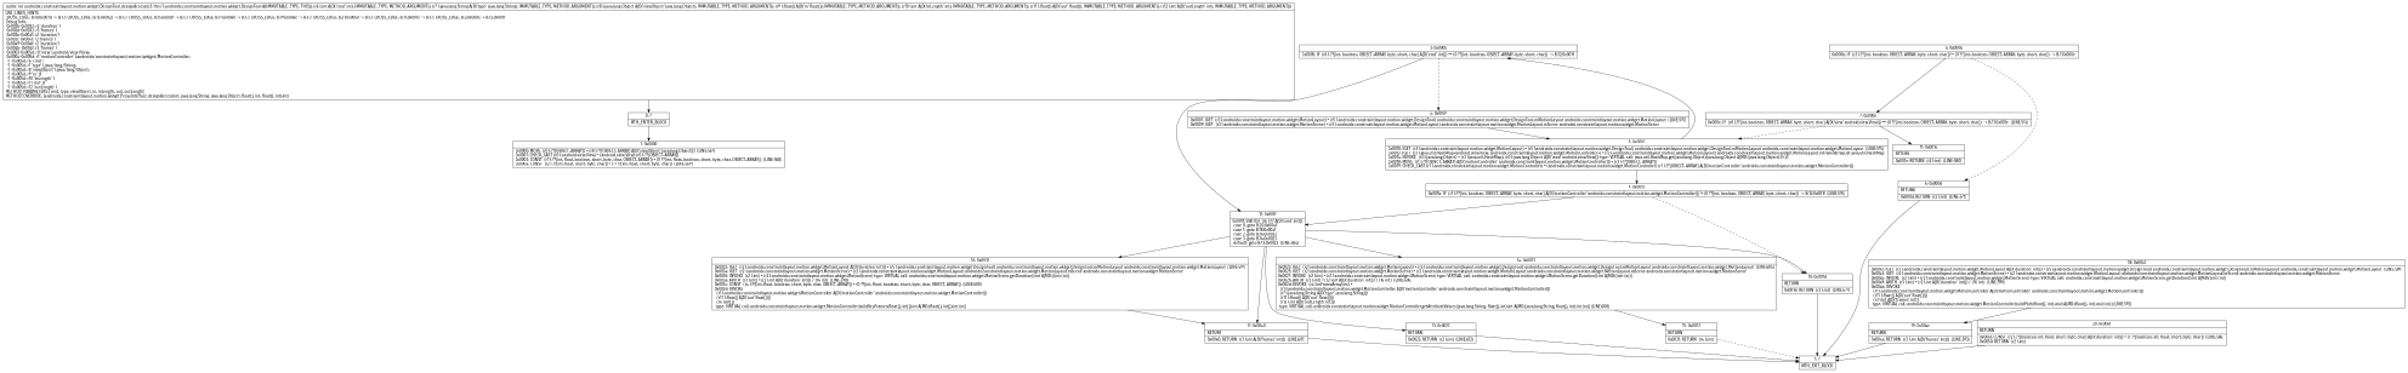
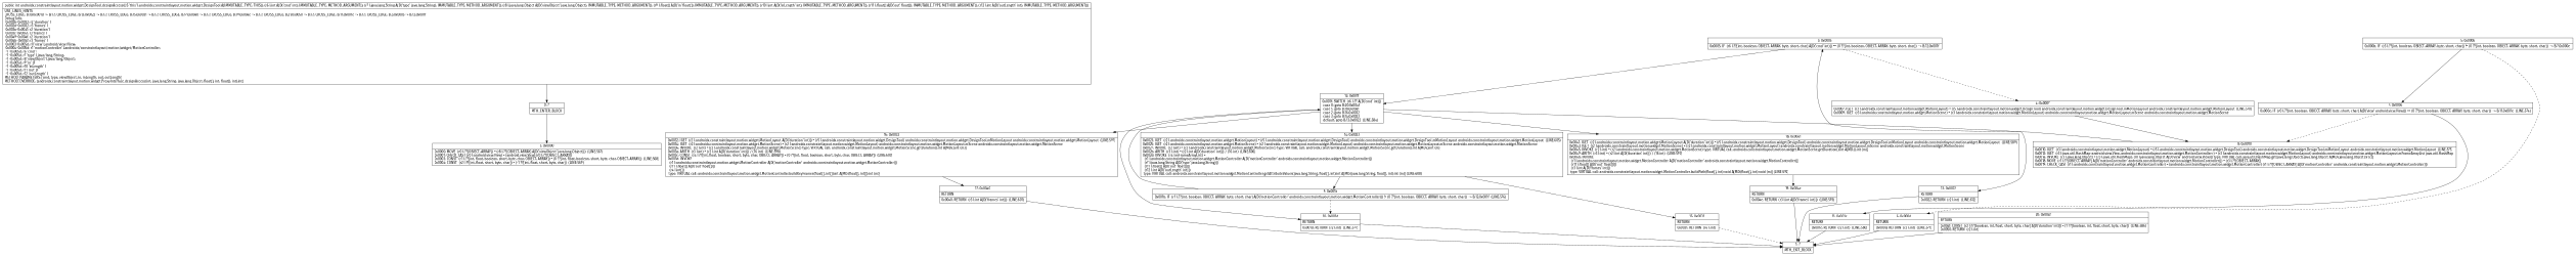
  digraph {
    fontname="Fira Sans"
    node [fontname="Fira Sans" shape=record]
    edge [fontname="Fira Sans"]
    n1 [label="{0\:\ ?|MTH_ENTER_BLOCK\l}"]
    n2 [label="{2\:\ 0x0000|0x0000: MOVE  (r0 I:??[OBJECT, ARRAY]) = (r8 I:??[OBJECT, ARRAY] A[D('viewObject' java.lang.Object)])  (LINE:567)\l0x0001: CHECK_CAST (r0 I:android.view.View) = (android.view.View) (r0 I:??[OBJECT, ARRAY]) \l0x0003: CONST  (r1 I:??[int, float, boolean, short, byte, char, OBJECT, ARRAY]) = (0 ??[int, float, boolean, short, byte, char, OBJECT, ARRAY])  (LINE:568)\l0x0004: CONST  (r2 I:??[int, float, short, byte, char]) = (\-1 ??[int, float, short, byte, char])  (LINE:569)\l}"]
    n3 [label="{3\:\ 0x0005|0x0005: IF  (r6 I:??[int, boolean, OBJECT, ARRAY, byte, short, char] A[D('cmd' int)]) == (0 ??[int, boolean, OBJECT, ARRAY, byte, short, char])  \-\> B:12:0x001f \l}"]
    n4 [label="{4\:\ 0x0007|0x0007: IGET  (r3 I:androidx.constraintlayout.motion.widget.MotionLayout) = (r5 I:androidx.constraintlayout.motion.widget.DesignTool) androidx.constraintlayout.motion.widget.DesignTool.mMotionLayout androidx.constraintlayout.motion.widget.MotionLayout  (LINE:570)\l0x0009: IGET  (r3 I:androidx.constraintlayout.motion.widget.MotionScene) = (r3 I:androidx.constraintlayout.motion.widget.MotionLayout) androidx.constraintlayout.motion.widget.MotionLayout.mScene androidx.constraintlayout.motion.widget.MotionScene \l}"]
    n5 [label="{12\:\ 0x001f|0x001f: SWITCH  (r6 I:?? A[D('cmd' int)])\l case 0: goto B:20:0x004f\l case 1: goto B:18:0x0041\l case 2: goto B:16:0x0032\l case 3: goto B:14:0x0023\l default: goto B:13:0x0022  (LINE:584)\l}"]
    n6 [label="{8\:\ 0x0010|0x0010: IGET  (r3 I:androidx.constraintlayout.motion.widget.MotionLayout) = (r5 I:androidx.constraintlayout.motion.widget.DesignTool) androidx.constraintlayout.motion.widget.DesignTool.mMotionLayout androidx.constraintlayout.motion.widget.MotionLayout  (LINE:575)\l0x0012: IGET  (r3 I:java.util.HashMap\<android.view.View, androidx.constraintlayout.motion.widget.MotionController\>) = (r3 I:androidx.constraintlayout.motion.widget.MotionLayout) androidx.constraintlayout.motion.widget.MotionLayout.mFrameArrayList java.util.HashMap \l0x0014: INVOKE  (r3 I:java.lang.Object) = (r3 I:java.util.HashMap), (r0 I:java.lang.Object A[D('view' android.view.View)]) type: VIRTUAL call: java.util.HashMap.get(java.lang.Object):java.lang.Object A[MD:(java.lang.Object):V (c)]\l0x0018: MOVE  (r1 I:??[OBJECT, ARRAY] A[D('motionController' androidx.constraintlayout.motion.widget.MotionController)]) = (r3 I:??[OBJECT, ARRAY]) \l0x0019: CHECK_CAST (r1 I:androidx.constraintlayout.motion.widget.MotionController) = (androidx.constraintlayout.motion.widget.MotionController) (r1 I:??[OBJECT, ARRAY] A[D('motionController' androidx.constraintlayout.motion.widget.MotionController)]) \l}"]
    n7 [label="{10\:\ 0x001d|RETURN\l|0x001d: RETURN  (r2 I:int)  (LINE:577)\l}"]
    n8 [label="{13\:\ 0x0022|RETURN\l|0x0022: RETURN  (r2 I:int)  (LINE:612)\l}"]
    n9 [label="{14\:\ 0x0023|0x0023: IGET  (r2 I:androidx.constraintlayout.motion.widget.MotionLayout) = (r5 I:androidx.constraintlayout.motion.widget.DesignTool) androidx.constraintlayout.motion.widget.DesignTool.mMotionLayout androidx.constraintlayout.motion.widget.MotionLayout  (LINE:605)\l0x0025: IGET  (r2 I:androidx.constraintlayout.motion.widget.MotionScene) = (r2 I:androidx.constraintlayout.motion.widget.MotionLayout) androidx.constraintlayout.motion.widget.MotionLayout.mScene androidx.constraintlayout.motion.widget.MotionScene \l0x0027: INVOKE  (r2 I:int) = (r2 I:androidx.constraintlayout.motion.widget.MotionScene) type: VIRTUAL call: androidx.constraintlayout.motion.widget.MotionScene.getDuration():int A[MD:():int (m)]\l0x002b: ARITH  (r3 I:int) = (r2 I:int A[D('duration' int)]) \/ (16 int)  (LINE:606)\l0x002d: INVOKE  (r4 I:mFrameArrayList) = \l  (r1 I:androidx.constraintlayout.motion.widget.MotionController A[D('motionController' androidx.constraintlayout.motion.widget.MotionController)])\l  (r7 I:java.lang.String A[D('type' java.lang.String)])\l  (r11 I:float[] A[D('out' float[])])\l  (r12 I:int A[D('outLength' int)])\l type: VIRTUAL call: androidx.constraintlayout.motion.widget.MotionController.getAttributeValues(java.lang.String, float[], int):int A[MD:(java.lang.String, float[], int):int (m)] (LINE:608)\l}"]
    n10 [label="{16\:\ 0x0032|0x0032: IGET  (r2 I:androidx.constraintlayout.motion.widget.MotionLayout A[D('duration' int)]) = (r5 I:androidx.constraintlayout.motion.widget.DesignTool) androidx.constraintlayout.motion.widget.DesignTool.mMotionLayout androidx.constraintlayout.motion.widget.MotionLayout  (LINE:597)\l0x0034: IGET  (r2 I:androidx.constraintlayout.motion.widget.MotionScene) = (r2 I:androidx.constraintlayout.motion.widget.MotionLayout) androidx.constraintlayout.motion.widget.MotionLayout.mScene androidx.constraintlayout.motion.widget.MotionScene \l0x0036: INVOKE  (r2 I:int) = (r2 I:androidx.constraintlayout.motion.widget.MotionScene) type: VIRTUAL call: androidx.constraintlayout.motion.widget.MotionScene.getDuration():int A[MD:():int (m)]\l0x003a: ARITH  (r3 I:int) = (r2 I:int A[D('duration' int)]) \/ (16 int)  (LINE:598)\l0x003c: CONST  (r4 I:??[int, float, boolean, short, byte, char, OBJECT, ARRAY]) = (0 ??[int, float, boolean, short, byte, char, OBJECT, ARRAY])  (LINE:600)\l0x003d: INVOKE  \l  (r1 I:androidx.constraintlayout.motion.widget.MotionController A[D('motionController' androidx.constraintlayout.motion.widget.MotionController)])\l  (r11 I:float[] A[D('out' float[])])\l  (r4 I:int[])\l type: VIRTUAL call: androidx.constraintlayout.motion.widget.MotionController.buildKeyFrames(float[], int[]):int A[MD:(float[], int[]):int (m)]\l}"]
    n11 [label="{18\:\ 0x0041|0x0041: IGET  (r2 I:androidx.constraintlayout.motion.widget.MotionLayout A[D('duration' int)]) = (r5 I:androidx.constraintlayout.motion.widget.DesignTool) androidx.constraintlayout.motion.widget.DesignTool.mMotionLayout androidx.constraintlayout.motion.widget.MotionLayout  (LINE:589)\l0x0043: IGET  (r2 I:androidx.constraintlayout.motion.widget.MotionScene) = (r2 I:androidx.constraintlayout.motion.widget.MotionLayout) androidx.constraintlayout.motion.widget.MotionLayout.mScene androidx.constraintlayout.motion.widget.MotionScene \l0x0045: INVOKE  (r2 I:int) = (r2 I:androidx.constraintlayout.motion.widget.MotionScene) type: VIRTUAL call: androidx.constraintlayout.motion.widget.MotionScene.getDuration():int A[MD:():int (m)]\l0x0049: ARITH  (r3 I:int) = (r2 I:int A[D('duration' int)]) \/ (16 int)  (LINE:590)\l0x004b: INVOKE  \l  (r1 I:androidx.constraintlayout.motion.widget.MotionController A[D('motionController' androidx.constraintlayout.motion.widget.MotionController)])\l  (r11 I:float[] A[D('out' float[])])\l  (r3 I:int A[D('frames' int)])\l type: VIRTUAL call: androidx.constraintlayout.motion.widget.MotionController.buildPath(float[], int):void A[MD:(float[], int):void (m)] (LINE:592)\l}"]
    n12 [label="{5\:\ 0x000b|0x000b: IF  (r3 I:??[int, boolean, OBJECT, ARRAY, byte, short, char]) != (0 ??[int, boolean, OBJECT, ARRAY, byte, short, char])  \-\> B:7:0x000e \l}"]
    n13 [label="{6\:\ 0x000d|RETURN\l|0x000d: RETURN  (r2 I:int)  (LINE:571)\l}"]
    n14 [label="{7\:\ 0x000e|0x000e: IF  (r0 I:??[int, boolean, OBJECT, ARRAY, byte, short, char] A[D('view' android.view.View)]) == (0 ??[int, boolean, OBJECT, ARRAY, byte, short, char])  \-\> B:11:0x001e  (LINE:574)\l}"]
    n15 [label="{1\:\ ?|MTH_EXIT_BLOCK\l}"]
    n16 [label="{11\:\ 0x001e|RETURN\l|0x001e: RETURN  (r2 I:int)  (LINE:580)\l}"]
    n17 [label="{9\:\ 0x001b|0x001b: IF  (r1 I:??[int, boolean, OBJECT, ARRAY, byte, short, char] A[D('motionController' androidx.constraintlayout.motion.widget.MotionController)]) != (0 ??[int, boolean, OBJECT, ARRAY, byte, short, char])  \-\> B:12:0x001f  (LINE:576)\l}"]
    n18 [label="{15\:\ 0x0031|RETURN\l|0x0031: RETURN  (r4 I:int) \l}"]
    n19 [label="{17\:\ 0x0040|RETURN\l|0x0040: RETURN  (r3 I:int A[D('frames' int)])  (LINE:601)\l}"]
    n20 [label="{19\:\ 0x004e|RETURN\l|0x004e: RETURN  (r3 I:int A[D('frames' int)])  (LINE:593)\l}"]
    n21 [label="{20\:\ 0x004f|RETURN\l|0x004f: CONST  (r2 I:??[boolean, int, float, short, byte, char] A[D('duration' int)]) = (1 ??[boolean, int, float, short, byte, char])  (LINE:586)\l0x0050: RETURN  (r2 I:int) \l}"]
    n22 [label="{public int androidx.constraintlayout.motion.widget.DesignTool.designAccess((r5 'this' I:androidx.constraintlayout.motion.widget.DesignTool A[IMMUTABLE_TYPE, THIS]), (r6 I:int A[D('cmd' int), IMMUTABLE_TYPE, METHOD_ARGUMENT]), (r7 I:java.lang.String A[D('type' java.lang.String), IMMUTABLE_TYPE, METHOD_ARGUMENT]), (r8 I:java.lang.Object A[D('viewObject' java.lang.Object), IMMUTABLE_TYPE, METHOD_ARGUMENT]), (r9 I:float[] A[D('in' float[]), IMMUTABLE_TYPE, METHOD_ARGUMENT]), (r10 I:int A[D('inLength' int), IMMUTABLE_TYPE, METHOD_ARGUMENT]), (r11 I:float[] A[D('out' float[]), IMMUTABLE_TYPE, METHOD_ARGUMENT]), (r12 I:int A[D('outLength' int), IMMUTABLE_TYPE, METHOD_ARGUMENT]))  | USE_LINES_HINTS\lCROSS_EDGE: B:10:0x001d \-\> B:1:?, CROSS_EDGE: B:13:0x0022 \-\> B:1:?, CROSS_EDGE: B:15:0x0031 \-\> B:1:?, CROSS_EDGE: B:17:0x0040 \-\> B:1:?, CROSS_EDGE: B:19:0x004e \-\> B:1:?, CROSS_EDGE: B:21:0x0050 \-\> B:1:?, CROSS_EDGE: B:11:0x001e \-\> B:1:?, CROSS_EDGE: B:3:0x0005 \-\> B:12:0x001f\lDebug Info:\l  0x002b\-0x0032: r2 'duration' I\l  0x002d\-0x0032: r3 'frames' I\l  0x003a\-0x0041: r2 'duration' I\l  0x003c\-0x0041: r3 'frames' I\l  0x0049\-0x004f: r2 'duration' I\l  0x004b\-0x004f: r3 'frames' I\l  0x0003\-0x005d: r0 'view' Landroid\/view\/View;\l  0x0004\-0x005d: r1 'motionController' Landroidx\/constraintlayout\/motion\/widget\/MotionController;\l  \-1 \-0x005d: r6 'cmd' I\l  \-1 \-0x005d: r7 'type' Ljava\/lang\/String;\l  \-1 \-0x005d: r8 'viewObject' Ljava\/lang\/Object;\l  \-1 \-0x005d: r9 'in' [F\l  \-1 \-0x005d: r10 'inLength' I\l  \-1 \-0x005d: r11 'out' [F\l  \-1 \-0x005d: r12 'outLength' I\lMETHOD_PARAMETERS: [cmd, type, viewObject, in, inLength, out, outLength]\lMETHOD_OVERRIDE: [androidx.constraintlayout.motion.widget.ProxyInterface.designAccess(int, java.lang.String, java.lang.Object, float[], int, float[], int):int]\l}"]
    n1 -> n2
    n3 -> n4 [style=dashed]
    n3 -> n5
    n4 -> n6
    n5 -> n7
    n5 -> n8
    n5 -> n9
    n5 -> n10
-   n5 -> n19
+   n5 -> n11
    n6 -> n3
-   n6 -> n17
+   n9 -> n17
    n7 -> n15
    n8 -> n15
    n9 -> n18
    n10 -> n19
    n11 -> n20
    n12 -> n13 [style=dashed]
    n12 -> n14
    n13 -> n15
    n14 -> n6 [style=dashed]
    n14 -> n16
+   n16 -> n15
    n17 -> n5
    n17 -> n7 [style=dashed]
    n18 -> n15 [style=dashed]
    n19 -> n15
    n20 -> n15
    n21 -> n15
    n22 -> n1
  }
